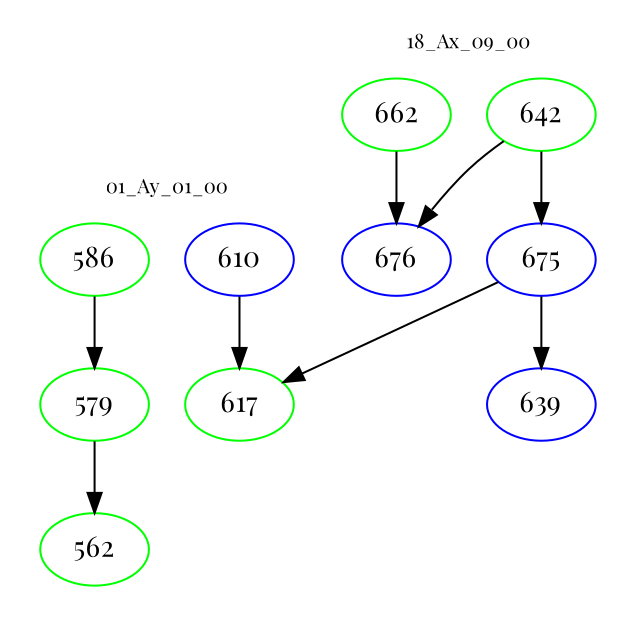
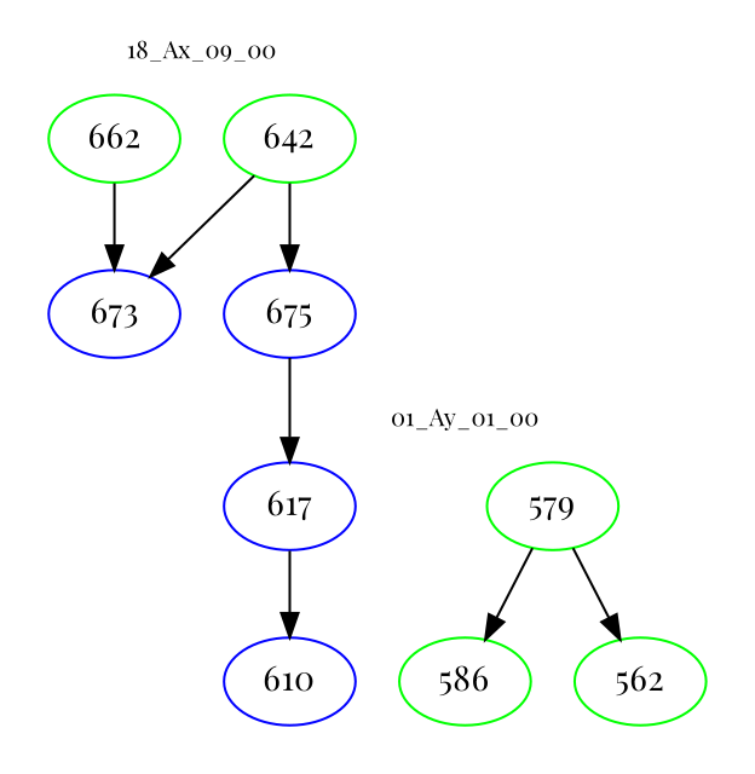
  digraph {
    fontname="Playfair Display"
    node [color=green fontname="Playfair Display"]
    edge [color=black fontname="Playfair Display"]
    n1 [label=586]
    n2 [label=579]
-   n3 [label=617]
+   n3 [color=blue label=617]
    n4 [label=562]
    n5 [color=blue label=610]
    n6 [label=642]
    n7 [color=blue label=675]
    n8 [label=662]
-   n9 [color=blue label=639]
-   n10 [color=blue label=676]
+   n10 [color=blue label=673]
    subgraph cluster_1 {
      color=white
      fontsize=10
      label="01_Ay_01_00"
      n1
      n2
      n3
      n4
      n5
    }
    subgraph cluster_2 {
      color=white
      fontsize=10
      label="18_Ax_09_00"
      n6
      n7
      n8
-     n9
      n10
    }
-   n1 -> n2
+   n2 -> n1
    n2 -> n4
-   n5 -> n3
+   n3 -> n5
    n6 -> n7
    n6 -> n10
    n7 -> n3
-   n7 -> n9
    n8 -> n10
  }
